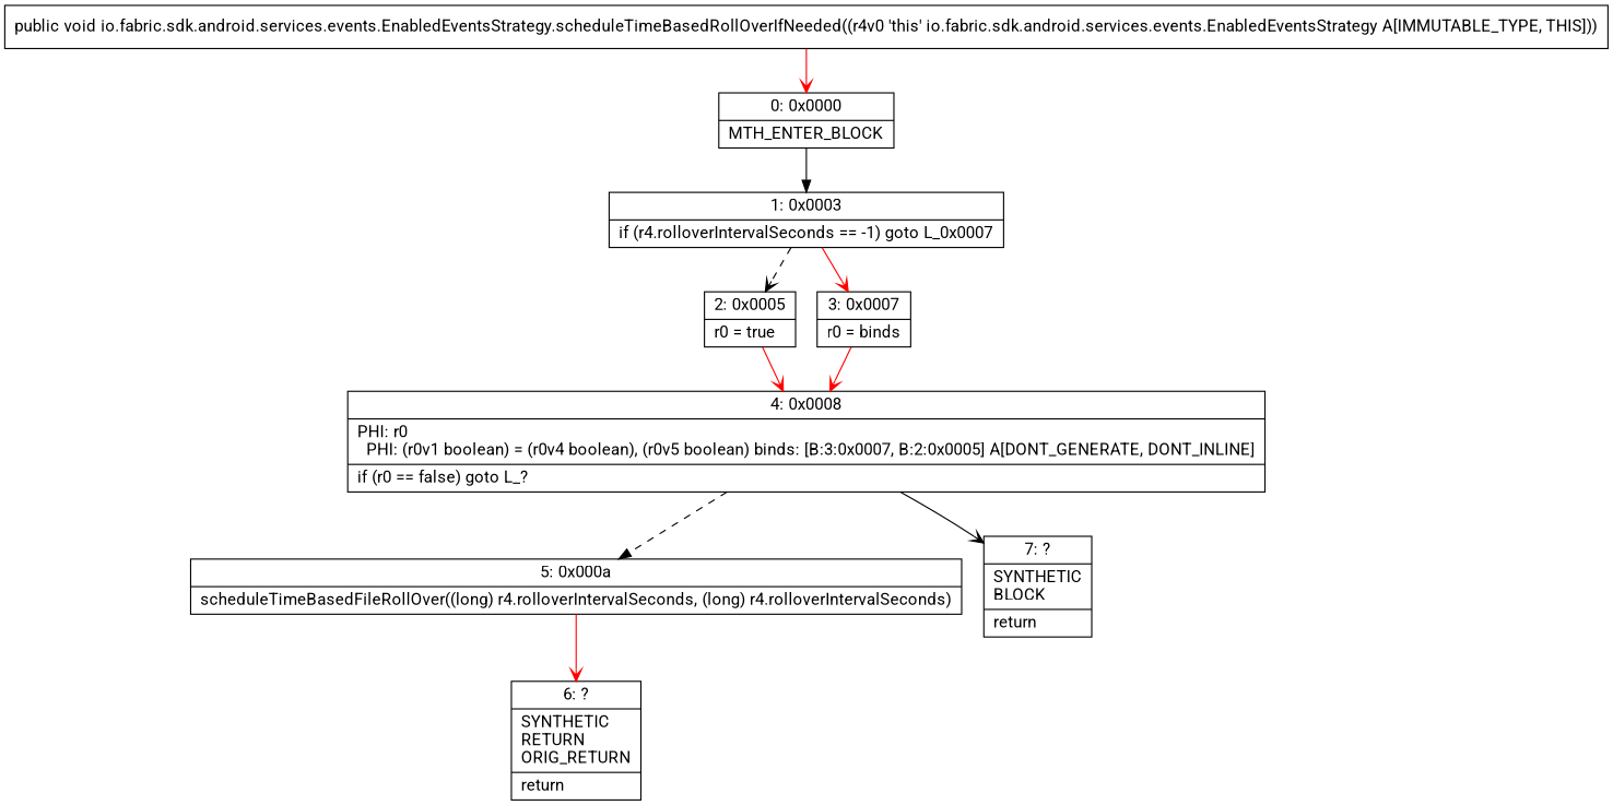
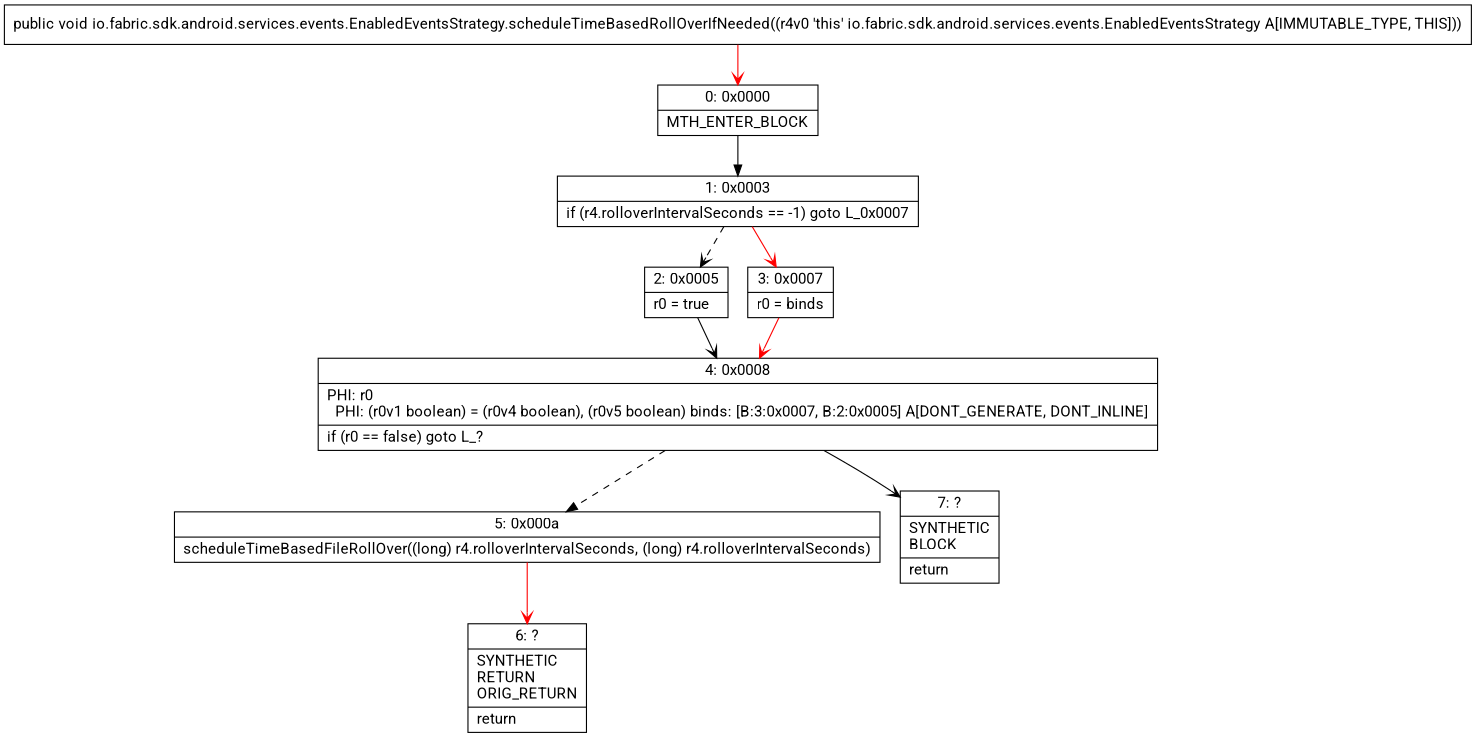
  digraph {
    fontname=Roboto
    node [fontname=Roboto shape=record]
    edge [arrowhead=vee color=black fontname=Roboto]
    n1 [label="{0\:\ 0x0000|MTH_ENTER_BLOCK\l}"]
    n2 [label="{1\:\ 0x0003|if (r4.rolloverIntervalSeconds == \-1) goto L_0x0007\l}"]
    n3 [label="{2\:\ 0x0005|r0 = true\l}"]
    n4 [label="{3\:\ 0x0007|r0 = binds\l}"]
    n5 [label="{4\:\ 0x0008|PHI: r0 \l  PHI: (r0v1 boolean) = (r0v4 boolean), (r0v5 boolean) binds: [B:3:0x0007, B:2:0x0005] A[DONT_GENERATE, DONT_INLINE]\l|if (r0 == false) goto L_?\l}"]
    n6 [label="{5\:\ 0x000a|scheduleTimeBasedFileRollOver((long) r4.rolloverIntervalSeconds, (long) r4.rolloverIntervalSeconds)\l}"]
    n7 [label="{7\:\ ?|SYNTHETIC\lBLOCK\l|return\l}"]
    n8 [label="{6\:\ ?|SYNTHETIC\lRETURN\lORIG_RETURN\l|return\l}"]
    n9 [label="{public void io.fabric.sdk.android.services.events.EnabledEventsStrategy.scheduleTimeBasedRollOverIfNeeded((r4v0 'this' io.fabric.sdk.android.services.events.EnabledEventsStrategy A[IMMUTABLE_TYPE, THIS])) }"]
    n1 -> n2 [arrowhead=normal]
    n2 -> n3 [style=dashed]
    n2 -> n4 [color=red]
-   n3 -> n5 [color=red]
+   n3 -> n5
    n4 -> n5 [color=red]
    n5 -> n6 [arrowhead=normal style=dashed]
    n5 -> n7
    n6 -> n8 [color=red]
    n9 -> n1 [color=red]
  }
